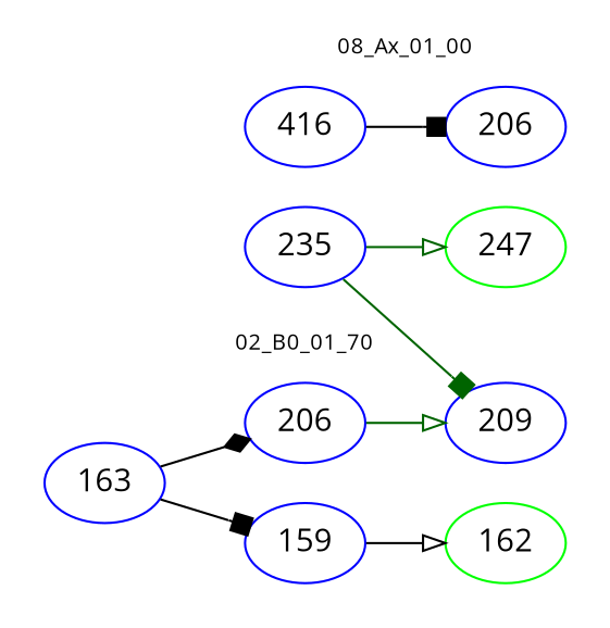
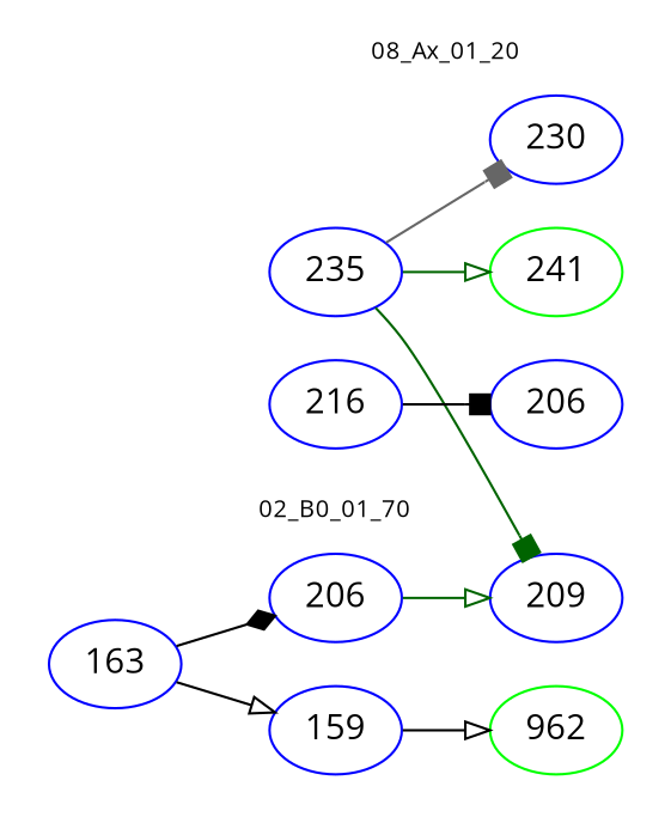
  digraph {
    fontname="Open Sans"
    rankdir=LR
    node [color=blue fontname="Open Sans"]
    edge [arrowhead=onormal color=black fontname="Open Sans"]
    n1 [label=235]
-   n2 [label=416]
-   n3 [color=green label=247]
+   n2 [label=216]
+   n3 [color=green label=241]
+   n4 [label=230]
    n5 [label=206]
    n6 [label=163]
    n7 [label=159]
    n8 [label=206]
-   n9 [color=green label=162]
+   n9 [color=green label=962]
    n10 [label=209]
    subgraph cluster_1 {
      color=white
      fontsize=10
-     label="08_Ax_01_00"
+     label="08_Ax_01_20"
      n1
      n2
      n3
+     n4
      n5
    }
    subgraph cluster_2 {
      color=white
      fontsize=10
      label="02_B0_01_70"
      n6
      n7
      n8
      n9
      n10
    }
    n1 -> n3 [color=darkgreen]
+   n1 -> n4 [arrowhead=box color=gray40]
    n1 -> n10 [arrowhead=box color=darkgreen]
    n2 -> n5 [arrowhead=box]
-   n6 -> n7 [arrowhead=box]
+   n6 -> n7
    n6 -> n8 [arrowhead=diamond]
    n7 -> n9
    n8 -> n10 [color=darkgreen]
  }
